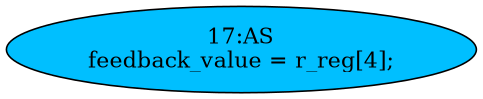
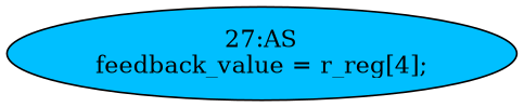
  strict digraph {
-   n1 [ast="<pyverilog.vparser.ast.Assign object at 0x7f407b1e5dd0>" def_var="['feedback_value']" fillcolor=deepskyblue label="17:AS\nfeedback_value = r_reg[4];" statements="[]" style=filled typ=Assign use_var="['r_reg']"]
+   n1 [ast="<pyverilog.vparser.ast.Assign object at 0x7f407b1e5dd0>" def_var="['feedback_value']" fillcolor=deepskyblue label="27:AS\nfeedback_value = r_reg[4];" statements="[]" style=filled typ=Assign use_var="['r_reg']"]
  }
